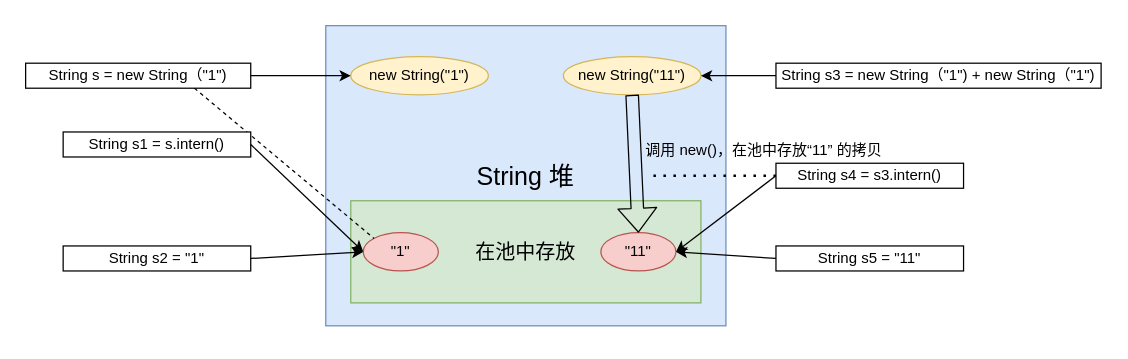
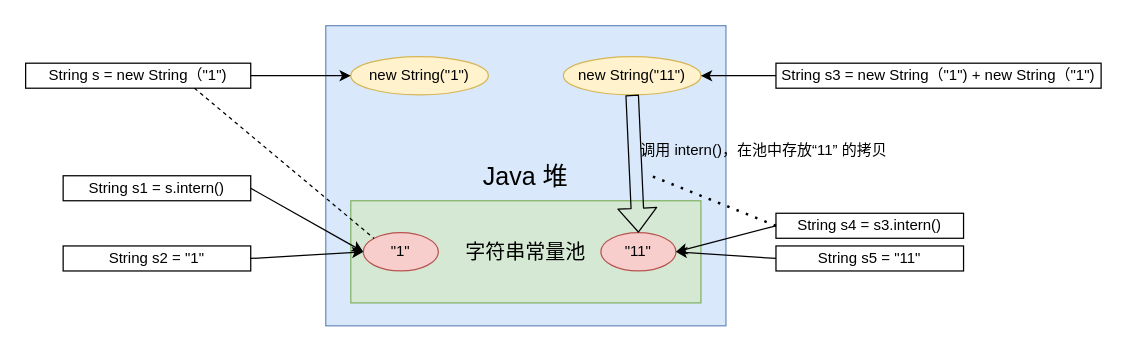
  <mxCell id="0" />
  <mxCell id="1" parent="0" />
  <mxCell id="2" value="" style="group" vertex="1" connectable="0" parent="1"><mxGeometry x="260" y="20" width="320" height="245" as="geometry" /></mxCell>
- <mxCell id="3" value="&lt;font style=&quot;font-size: 20px&quot;&gt;String 堆&lt;/font&gt;" style="rounded=0;whiteSpace=wrap;html=1;fillColor=#dae8fc;strokeColor=#6c8ebf;" vertex="1" parent="2"><mxGeometry width="320" height="240" as="geometry" /></mxCell>
- <mxCell id="4" value="&lt;font style=&quot;font-size: 16px&quot;&gt;在池中存放&lt;/font&gt;" style="rounded=0;whiteSpace=wrap;html=1;fillColor=#d5e8d4;strokeColor=#82b366;" vertex="1" parent="2"><mxGeometry x="20" y="139.997" width="280" height="81.667" as="geometry" /></mxCell>
+ <mxCell id="3" value="&lt;font style=&quot;font-size: 20px&quot;&gt;Java 堆&lt;/font&gt;" style="rounded=0;whiteSpace=wrap;html=1;fillColor=#dae8fc;strokeColor=#6c8ebf;" vertex="1" parent="2"><mxGeometry width="320" height="240" as="geometry" /></mxCell>
+ <mxCell id="4" value="&lt;font style=&quot;font-size: 16px&quot;&gt;字符串常量池&lt;/font&gt;" style="rounded=0;whiteSpace=wrap;html=1;fillColor=#d5e8d4;strokeColor=#82b366;" vertex="1" parent="2"><mxGeometry x="20" y="139.997" width="280" height="81.667" as="geometry" /></mxCell>
  <mxCell id="5" value="&quot;1&quot;" style="ellipse;whiteSpace=wrap;html=1;fillColor=#f8cecc;strokeColor=#b85450;" vertex="1" parent="2"><mxGeometry x="30" y="165.513" width="60" height="30.625" as="geometry" /></mxCell>
  <mxCell id="6" value="new String(&quot;1&quot;)" style="ellipse;whiteSpace=wrap;html=1;fillColor=#fff2cc;strokeColor=#d6b656;" vertex="1" parent="2"><mxGeometry x="20" y="24.685" width="110" height="30.625" as="geometry" /></mxCell>
  <mxCell id="7" value="new String(&quot;11&quot;)" style="ellipse;whiteSpace=wrap;html=1;fillColor=#fff2cc;strokeColor=#d6b656;" vertex="1" parent="2"><mxGeometry x="190" y="24.685" width="110" height="30.625" as="geometry" /></mxCell>
  <mxCell id="8" value="&quot;11&quot;" style="ellipse;whiteSpace=wrap;html=1;fillColor=#f8cecc;strokeColor=#b85450;" vertex="1" parent="2"><mxGeometry x="220" y="165.513" width="60" height="30.625" as="geometry" /></mxCell>
  <mxCell id="9" value="" style="shape=flexArrow;endArrow=classic;html=1;exitX=0.5;exitY=1;exitDx=0;exitDy=0;entryX=0.5;entryY=0;entryDx=0;entryDy=0;" edge="1" parent="2" source="7" target="8"><mxGeometry width="50" height="50" relative="1" as="geometry"><mxPoint x="75" y="55.31" as="sourcePoint" /><mxPoint x="61.834" y="165.542" as="targetPoint" /></mxGeometry></mxCell>
  <mxCell id="10" value="String s = new String（&quot;1&quot;)" style="rounded=0;whiteSpace=wrap;html=1;" vertex="1" parent="1"><mxGeometry x="20" y="50" width="180" height="20" as="geometry" /></mxCell>
  <mxCell id="11" value="" style="endArrow=classic;html=1;entryX=0;entryY=0.5;entryDx=0;entryDy=0;exitX=1;exitY=0.5;exitDx=0;exitDy=0;" edge="1" parent="1" source="10" target="6"><mxGeometry width="50" height="50" relative="1" as="geometry"><mxPoint x="170" y="0" as="sourcePoint" /><mxPoint x="220" y="-50" as="targetPoint" /></mxGeometry></mxCell>
  <mxCell id="12" value="" style="endArrow=none;dashed=1;html=1;exitX=0.75;exitY=1;exitDx=0;exitDy=0;entryX=0;entryY=0;entryDx=0;entryDy=0;" edge="1" parent="1" source="10" target="5"><mxGeometry width="50" height="50" relative="1" as="geometry"><mxPoint x="290" y="70" as="sourcePoint" /><mxPoint x="340" y="20" as="targetPoint" /></mxGeometry></mxCell>
- <mxCell id="13" value="String s1 = s.intern()" style="rounded=0;whiteSpace=wrap;html=1;" vertex="1" parent="1"><mxGeometry x="50" y="105" width="150" height="20" as="geometry" /></mxCell>
+ <mxCell id="13" value="String s1 = s.intern()" style="rounded=0;whiteSpace=wrap;html=1;" vertex="1" parent="1"><mxGeometry x="50" y="140" width="150" height="20" as="geometry" /></mxCell>
  <mxCell id="14" value="String s2 = &quot;1&quot;" style="rounded=0;whiteSpace=wrap;html=1;" vertex="1" parent="1"><mxGeometry x="50" y="196.14" width="150" height="20" as="geometry" /></mxCell>
  <mxCell id="15" value="" style="endArrow=classic;html=1;entryX=0;entryY=0.5;entryDx=0;entryDy=0;exitX=1;exitY=0.5;exitDx=0;exitDy=0;" edge="1" parent="1" source="13" target="5"><mxGeometry width="50" height="50" relative="1" as="geometry"><mxPoint x="290" y="70" as="sourcePoint" /><mxPoint x="340" y="20" as="targetPoint" /></mxGeometry></mxCell>
  <mxCell id="16" value="" style="endArrow=classic;html=1;exitX=1;exitY=0.5;exitDx=0;exitDy=0;entryX=0;entryY=0.5;entryDx=0;entryDy=0;" edge="1" parent="1" source="14" target="5"><mxGeometry width="50" height="50" relative="1" as="geometry"><mxPoint x="290" y="70" as="sourcePoint" /><mxPoint x="340" y="20" as="targetPoint" /></mxGeometry></mxCell>
  <mxCell id="17" value="String s3 = new String（&quot;1&quot;) + new String（&quot;1&quot;)" style="rounded=0;whiteSpace=wrap;html=1;" vertex="1" parent="1"><mxGeometry x="620" y="50" width="260" height="20" as="geometry" /></mxCell>
  <mxCell id="18" value="" style="endArrow=classic;html=1;exitX=0;exitY=0.5;exitDx=0;exitDy=0;entryX=1;entryY=0.5;entryDx=0;entryDy=0;" edge="1" parent="1" source="17" target="7"><mxGeometry width="50" height="50" relative="1" as="geometry"><mxPoint x="410" y="60" as="sourcePoint" /><mxPoint x="460" y="10" as="targetPoint" /></mxGeometry></mxCell>
- <mxCell id="19" value="String s4 = s3.intern()" style="rounded=0;whiteSpace=wrap;html=1;" vertex="1" parent="1"><mxGeometry x="620" y="130" width="150" height="20" as="geometry" /></mxCell>
- <mxCell id="20" value="调用 new()，在池中存放“11” 的拷贝" style="text;html=1;align=center;verticalAlign=middle;resizable=0;points=[];autosize=1;" vertex="1" parent="1"><mxGeometry x="505" y="110" width="210" height="20" as="geometry" /></mxCell>
+ <mxCell id="19" value="String s4 = s3.intern()" style="rounded=0;whiteSpace=wrap;html=1;" vertex="1" parent="1"><mxGeometry x="620" y="170" width="150" height="20" as="geometry" /></mxCell>
+ <mxCell id="20" value="调用 intern()，在池中存放“11” 的拷贝" style="text;html=1;align=center;verticalAlign=middle;resizable=0;points=[];autosize=1;" vertex="1" parent="1"><mxGeometry x="505" y="110" width="210" height="20" as="geometry" /></mxCell>
  <mxCell id="21" value="" style="endArrow=none;dashed=1;html=1;dashPattern=1 3;strokeWidth=2;exitX=0;exitY=0.5;exitDx=0;exitDy=0;" edge="1" parent="1" source="19"><mxGeometry width="50" height="50" relative="1" as="geometry"><mxPoint x="410" y="60" as="sourcePoint" /><mxPoint x="520" y="140" as="targetPoint" /></mxGeometry></mxCell>
  <mxCell id="22" value="String s5 = &quot;11&quot;" style="rounded=0;whiteSpace=wrap;html=1;" vertex="1" parent="1"><mxGeometry x="620" y="196.14" width="150" height="20" as="geometry" /></mxCell>
  <mxCell id="23" value="" style="endArrow=classic;html=1;exitX=0;exitY=0.5;exitDx=0;exitDy=0;entryX=1;entryY=0.5;entryDx=0;entryDy=0;" edge="1" parent="1" source="19" target="8"><mxGeometry width="50" height="50" relative="1" as="geometry"><mxPoint x="410" y="60" as="sourcePoint" /><mxPoint x="460" y="10" as="targetPoint" /></mxGeometry></mxCell>
  <mxCell id="24" value="" style="endArrow=classic;html=1;exitX=0;exitY=0.5;exitDx=0;exitDy=0;entryX=1;entryY=0.5;entryDx=0;entryDy=0;" edge="1" parent="1" source="22" target="8"><mxGeometry width="50" height="50" relative="1" as="geometry"><mxPoint x="410" y="60" as="sourcePoint" /><mxPoint x="460" y="10" as="targetPoint" /></mxGeometry></mxCell>
